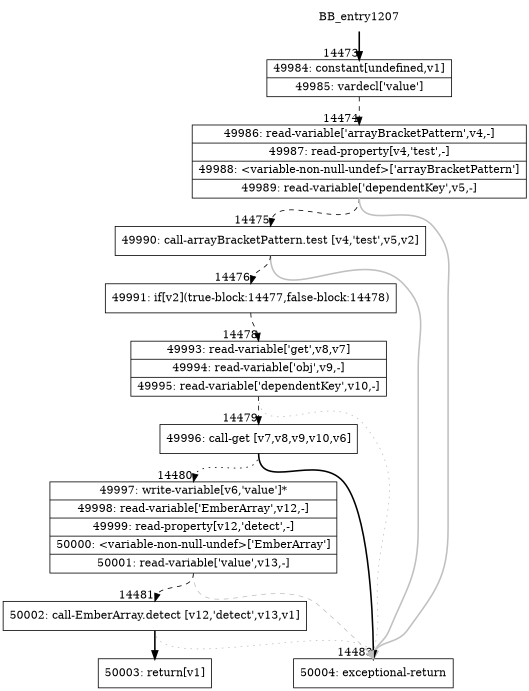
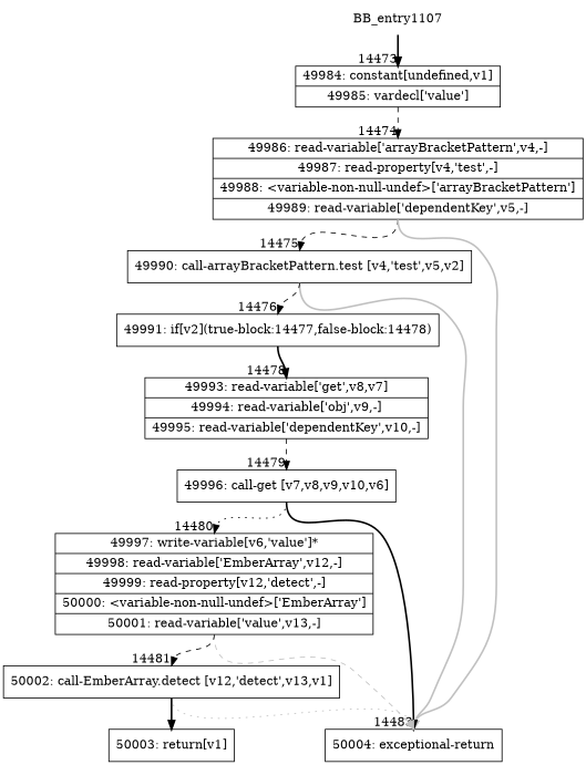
  digraph {
    rankdir=TD
    node [shape=record]
    edge [headport=n style=dashed tailport=s]
-   BB_entry1207 [shape=none]
+   BB_entry1207 [shape=none label=BB_entry1107]
    n2 [label="{49984: constant[undefined,v1]|49985: vardecl['value']}"]
    n3 [label="{49986: read-variable['arrayBracketPattern',v4,-]|49987: read-property[v4,'test',-]|49988: \<variable-non-null-undef\>['arrayBracketPattern']|49989: read-variable['dependentKey',v5,-]}"]
    n4 [label="{49990: call-arrayBracketPattern.test [v4,'test',v5,v2]}"]
    n5 [label="{50004: exceptional-return}"]
    n6 [label="{49991: if[v2](true-block:14477,false-block:14478)}"]
    n7 [label="{49993: read-variable['get',v8,v7]|49994: read-variable['obj',v9,-]|49995: read-variable['dependentKey',v10,-]}"]
    n8 [label="{49996: call-get [v7,v8,v9,v10,v6]}"]
    n9 [label="{50003: return[v1]}"]
    n10 [label="{49997: write-variable[v6,'value']*|49998: read-variable['EmberArray',v12,-]|49999: read-property[v12,'detect',-]|50000: \<variable-non-null-undef\>['EmberArray']|50001: read-variable['value',v13,-]}"]
    n11 [label="{50002: call-EmberArray.detect [v12,'detect',v13,v1]}"]
    BB_entry1207 -> n2 [headlabel="    14473" style=bold]
    n2 -> n3 [headlabel="      14474"]
    n3 -> n4 [headlabel="      14475"]
    n3 -> n5 [color=gray headlabel="      14483" style=bold]
    n4 -> n5 [color=gray style=bold]
    n4 -> n6 [headlabel="      14476"]
-   n6 -> n7 [headlabel="      14478"]
-   n7 -> n5 [color=gray style=dotted]
+   n6 -> n7 [headlabel="      14478" style=bold]
    n7 -> n8 [headlabel="      14479"]
    n8 -> n5 [color=black style=bold]
    n8 -> n10 [headlabel="      14480" style=dotted]
    n10 -> n5 [color=gray]
    n10 -> n11 [headlabel="      14481"]
    n11 -> n5 [color=gray style=dotted]
    n11 -> n9 [style=bold]
  }
